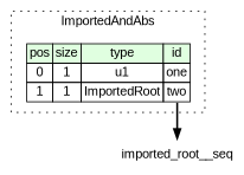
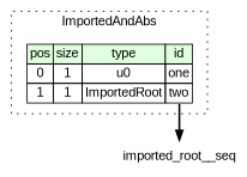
  digraph {
    rankdir=TB
    fontname="Liberation Sans"
    node [shape=plaintext fontname="Liberation Sans"]
-   n1 [label=<<TABLE BORDER="0" CELLBORDER="1" CELLSPACING="0"> 			<TR><TD BGCOLOR="#E0FFE0">pos</TD><TD BGCOLOR="#E0FFE0">size</TD><TD BGCOLOR="#E0FFE0">type</TD><TD BGCOLOR="#E0FFE0">id</TD></TR> 			<TR><TD PORT="one_pos">0</TD><TD PORT="one_size">1</TD><TD>u1</TD><TD PORT="one_type">one</TD></TR> 			<TR><TD PORT="two_pos">1</TD><TD PORT="two_size">1</TD><TD>ImportedRoot</TD><TD PORT="two_type">two</TD></TR> 		</TABLE>>]
+   n1 [label=<<TABLE BORDER="0" CELLBORDER="1" CELLSPACING="0"> 			<TR><TD BGCOLOR="#E0FFE0">pos</TD><TD BGCOLOR="#E0FFE0">size</TD><TD BGCOLOR="#E0FFE0">type</TD><TD BGCOLOR="#E0FFE0">id</TD></TR> 			<TR><TD PORT="one_pos">0</TD><TD PORT="one_size">1</TD><TD>u0</TD><TD PORT="one_type">one</TD></TR> 			<TR><TD PORT="two_pos">1</TD><TD PORT="two_size">1</TD><TD>ImportedRoot</TD><TD PORT="two_type">two</TD></TR> 		</TABLE>>]
    imported_root__seq
    subgraph cluster_1 {
      label=ImportedAndAbs
      style=dotted
      n1
    }
    n1 -> imported_root__seq [style=bold tailport=two_type fontname="Liberation Sans"]
  }
